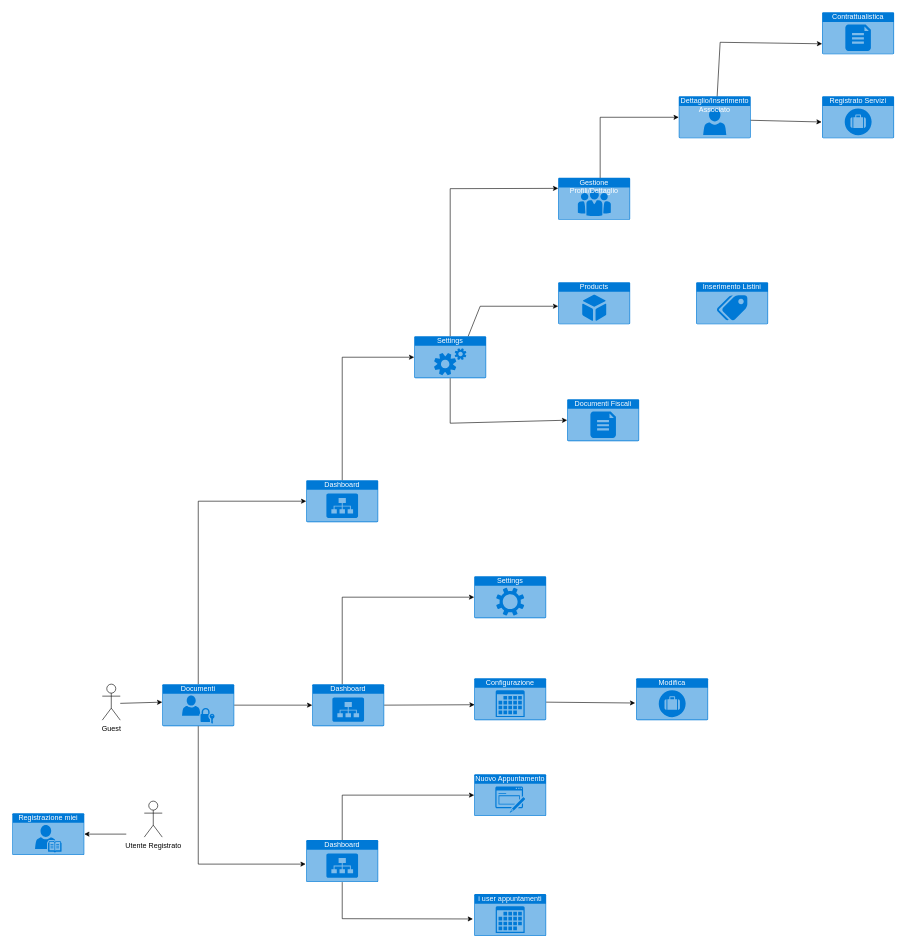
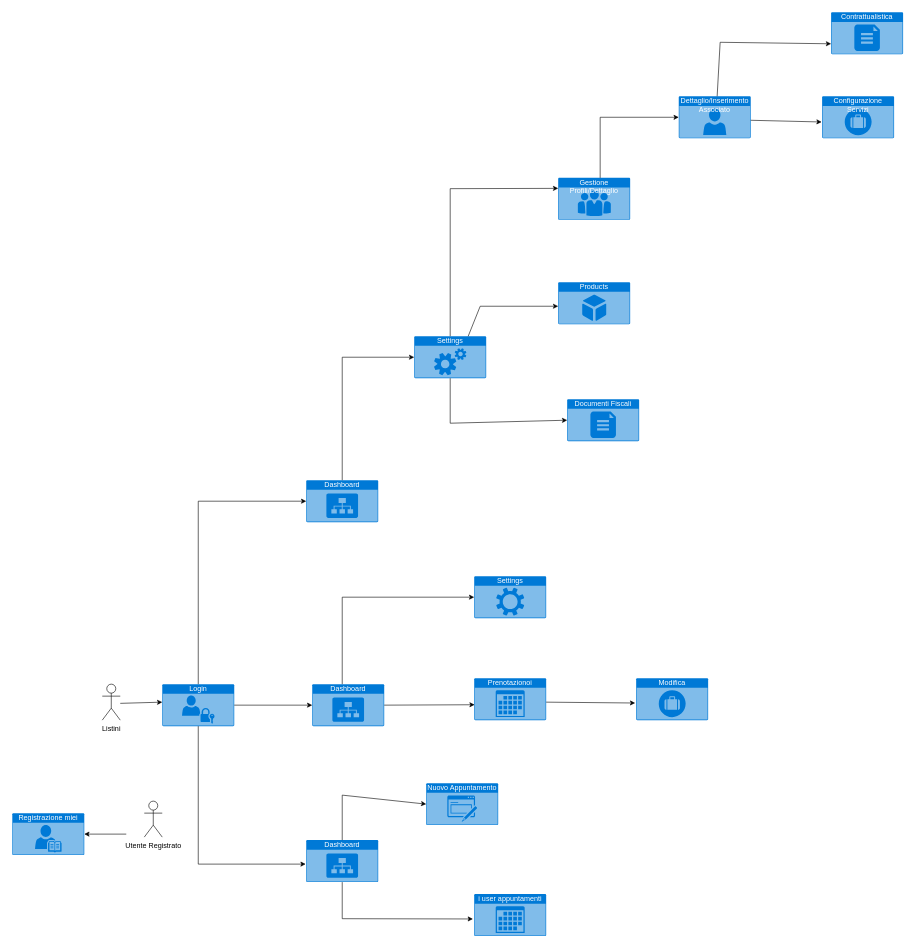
  <mxCell id="0" />
  <mxCell id="1" parent="0" />
- <mxCell id="2" value="Guest" style="shape=umlActor;verticalLabelPosition=bottom;verticalAlign=top;html=1;" vertex="1" parent="1"><mxGeometry x="170" y="1140" width="30" height="60" as="geometry" /></mxCell>
- <mxCell id="3" value="Documenti" style="html=1;whiteSpace=wrap;strokeColor=none;fillColor=#0079D6;labelPosition=center;verticalLabelPosition=middle;verticalAlign=top;align=center;fontSize=12;outlineConnect=0;spacingTop=-6;fontColor=#FFFFFF;sketch=0;shape=mxgraph.sitemap.login;" vertex="1" parent="1"><mxGeometry x="270" y="1140" width="120" height="70" as="geometry" /></mxCell>
+ <mxCell id="2" value="Listini" style="shape=umlActor;verticalLabelPosition=bottom;verticalAlign=top;html=1;" vertex="1" parent="1"><mxGeometry x="170" y="1140" width="30" height="60" as="geometry" /></mxCell>
+ <mxCell id="3" value="Login" style="html=1;whiteSpace=wrap;strokeColor=none;fillColor=#0079D6;labelPosition=center;verticalLabelPosition=middle;verticalAlign=top;align=center;fontSize=12;outlineConnect=0;spacingTop=-6;fontColor=#FFFFFF;sketch=0;shape=mxgraph.sitemap.login;" vertex="1" parent="1"><mxGeometry x="270" y="1140" width="120" height="70" as="geometry" /></mxCell>
  <mxCell id="4" value="Dashboard" style="html=1;whiteSpace=wrap;strokeColor=none;fillColor=#0079D6;labelPosition=center;verticalLabelPosition=middle;verticalAlign=top;align=center;fontSize=12;outlineConnect=0;spacingTop=-6;fontColor=#FFFFFF;sketch=0;shape=mxgraph.sitemap.sitemap;" vertex="1" parent="1"><mxGeometry x="520" y="1140" width="120" height="70" as="geometry" /></mxCell>
  <mxCell id="5" value="Dashboard" style="html=1;whiteSpace=wrap;strokeColor=none;fillColor=#0079D6;labelPosition=center;verticalLabelPosition=middle;verticalAlign=top;align=center;fontSize=12;outlineConnect=0;spacingTop=-6;fontColor=#FFFFFF;sketch=0;shape=mxgraph.sitemap.sitemap;" vertex="1" parent="1"><mxGeometry x="510" y="800" width="120" height="70" as="geometry" /></mxCell>
  <mxCell id="6" value="" style="endArrow=classic;html=1;rounded=0;exitX=1;exitY=0.5;exitDx=0;exitDy=0;exitPerimeter=0;" edge="1" parent="1" source="3" target="4"><mxGeometry width="50" height="50" relative="1" as="geometry"><mxPoint x="460" y="1190" as="sourcePoint" /><mxPoint x="510" y="1140" as="targetPoint" /></mxGeometry></mxCell>
  <mxCell id="7" value="" style="endArrow=classic;html=1;rounded=0;entryX=0;entryY=0.5;entryDx=0;entryDy=0;entryPerimeter=0;" edge="1" parent="1" source="3" target="5"><mxGeometry width="50" height="50" relative="1" as="geometry"><mxPoint x="340" y="890" as="sourcePoint" /><mxPoint x="500" y="840" as="targetPoint" /><Array as="points"><mxPoint x="330" y="835" /></Array></mxGeometry></mxCell>
  <mxCell id="8" value="" style="endArrow=classic;html=1;rounded=0;exitX=0.5;exitY=1;exitDx=0;exitDy=0;exitPerimeter=0;" edge="1" parent="1" source="3"><mxGeometry width="50" height="50" relative="1" as="geometry"><mxPoint x="459" y="1490" as="sourcePoint" /><mxPoint x="509" y="1440" as="targetPoint" /><Array as="points"><mxPoint x="330" y="1440" /></Array></mxGeometry></mxCell>
  <mxCell id="9" value="" style="endArrow=classic;html=1;rounded=0;" edge="1" parent="1"><mxGeometry width="50" height="50" relative="1" as="geometry"><mxPoint x="200" y="1172" as="sourcePoint" /><mxPoint x="270" y="1170" as="targetPoint" /></mxGeometry></mxCell>
  <mxCell id="10" value="Utente Registrato&lt;div&gt;&lt;br&gt;&lt;/div&gt;" style="shape=umlActor;verticalLabelPosition=bottom;verticalAlign=top;html=1;outlineConnect=0;" vertex="1" parent="1"><mxGeometry x="240" y="1335" width="30" height="60" as="geometry" /></mxCell>
  <mxCell id="11" value="Dashboard" style="html=1;whiteSpace=wrap;strokeColor=none;fillColor=#0079D6;labelPosition=center;verticalLabelPosition=middle;verticalAlign=top;align=center;fontSize=12;outlineConnect=0;spacingTop=-6;fontColor=#FFFFFF;sketch=0;shape=mxgraph.sitemap.sitemap;" vertex="1" parent="1"><mxGeometry x="510" y="1400" width="120" height="70" as="geometry" /></mxCell>
  <mxCell id="12" value="Settings" style="html=1;whiteSpace=wrap;strokeColor=none;fillColor=#0079D6;labelPosition=center;verticalLabelPosition=middle;verticalAlign=top;align=center;fontSize=12;outlineConnect=0;spacingTop=-6;fontColor=#FFFFFF;sketch=0;shape=mxgraph.sitemap.settings;" vertex="1" parent="1"><mxGeometry x="790" y="960" width="120" height="70" as="geometry" /></mxCell>
  <mxCell id="13" value="" style="endArrow=classic;html=1;rounded=0;exitX=0.5;exitY=0;exitDx=0;exitDy=0;exitPerimeter=0;entryX=0;entryY=0.5;entryDx=0;entryDy=0;entryPerimeter=0;" edge="1" parent="1" source="5" target="21"><mxGeometry width="50" height="50" relative="1" as="geometry"><mxPoint x="830" y="1280" as="sourcePoint" /><mxPoint x="790" y="653" as="targetPoint" /><Array as="points"><mxPoint x="570" y="595" /></Array></mxGeometry></mxCell>
  <mxCell id="14" value="Gestione Profili/Dettaglio" style="html=1;whiteSpace=wrap;strokeColor=none;fillColor=#0079D6;labelPosition=center;verticalLabelPosition=middle;verticalAlign=top;align=center;fontSize=12;outlineConnect=0;spacingTop=-6;fontColor=#FFFFFF;sketch=0;shape=mxgraph.sitemap.about_us;" vertex="1" parent="1"><mxGeometry x="930" y="296" width="120" height="70" as="geometry" /></mxCell>
- <mxCell id="15" value="Inserimento Listini" style="html=1;whiteSpace=wrap;strokeColor=none;fillColor=#0079D6;labelPosition=center;verticalLabelPosition=middle;verticalAlign=top;align=center;fontSize=12;outlineConnect=0;spacingTop=-6;fontColor=#FFFFFF;sketch=0;shape=mxgraph.sitemap.pricing;" vertex="1" parent="1"><mxGeometry x="1160" y="470" width="120" height="70" as="geometry" /></mxCell>
  <mxCell id="16" value="Dettaglio/Inserimento Associato" style="html=1;whiteSpace=wrap;strokeColor=none;fillColor=#0079D6;labelPosition=center;verticalLabelPosition=middle;verticalAlign=top;align=center;fontSize=12;outlineConnect=0;spacingTop=-6;fontColor=#FFFFFF;sketch=0;shape=mxgraph.sitemap.profile;" vertex="1" parent="1"><mxGeometry x="1131" y="160" width="120" height="70" as="geometry" /></mxCell>
- <mxCell id="17" value="Contrattualistica" style="html=1;whiteSpace=wrap;strokeColor=none;fillColor=#0079D6;labelPosition=center;verticalLabelPosition=middle;verticalAlign=top;align=center;fontSize=12;outlineConnect=0;spacingTop=-6;fontColor=#FFFFFF;sketch=0;shape=mxgraph.sitemap.document;" vertex="1" parent="1"><mxGeometry x="1370" y="20" width="120" height="70" as="geometry" /></mxCell>
- <mxCell id="18" value="Registrato Servizi" style="html=1;whiteSpace=wrap;strokeColor=none;fillColor=#0079D6;labelPosition=center;verticalLabelPosition=middle;verticalAlign=top;align=center;fontSize=12;outlineConnect=0;spacingTop=-6;fontColor=#FFFFFF;sketch=0;shape=mxgraph.sitemap.jobs;" vertex="1" parent="1"><mxGeometry x="1370" y="160" width="120" height="70" as="geometry" /></mxCell>
+ <mxCell id="17" value="Contrattualistica" style="html=1;whiteSpace=wrap;strokeColor=none;fillColor=#0079D6;labelPosition=center;verticalLabelPosition=middle;verticalAlign=top;align=center;fontSize=12;outlineConnect=0;spacingTop=-6;fontColor=#FFFFFF;sketch=0;shape=mxgraph.sitemap.document;" vertex="1" parent="1"><mxGeometry x="1385" y="20" width="120" height="70" as="geometry" /></mxCell>
+ <mxCell id="18" value="Configurazione Servizi" style="html=1;whiteSpace=wrap;strokeColor=none;fillColor=#0079D6;labelPosition=center;verticalLabelPosition=middle;verticalAlign=top;align=center;fontSize=12;outlineConnect=0;spacingTop=-6;fontColor=#FFFFFF;sketch=0;shape=mxgraph.sitemap.jobs;" vertex="1" parent="1"><mxGeometry x="1370" y="160" width="120" height="70" as="geometry" /></mxCell>
  <mxCell id="19" value="Documenti Fiscali" style="html=1;whiteSpace=wrap;strokeColor=none;fillColor=#0079D6;labelPosition=center;verticalLabelPosition=middle;verticalAlign=top;align=center;fontSize=12;outlineConnect=0;spacingTop=-6;fontColor=#FFFFFF;sketch=0;shape=mxgraph.sitemap.document;" vertex="1" parent="1"><mxGeometry x="945" y="665" width="120" height="70" as="geometry" /></mxCell>
- <mxCell id="20" value="Configurazione" style="html=1;whiteSpace=wrap;strokeColor=none;fillColor=#0079D6;labelPosition=center;verticalLabelPosition=middle;verticalAlign=top;align=center;fontSize=12;outlineConnect=0;spacingTop=-6;fontColor=#FFFFFF;sketch=0;shape=mxgraph.sitemap.calendar;" vertex="1" parent="1"><mxGeometry x="790" y="1130" width="120" height="70" as="geometry" /></mxCell>
+ <mxCell id="20" value="Prenotazionoi" style="html=1;whiteSpace=wrap;strokeColor=none;fillColor=#0079D6;labelPosition=center;verticalLabelPosition=middle;verticalAlign=top;align=center;fontSize=12;outlineConnect=0;spacingTop=-6;fontColor=#FFFFFF;sketch=0;shape=mxgraph.sitemap.calendar;" vertex="1" parent="1"><mxGeometry x="790" y="1130" width="120" height="70" as="geometry" /></mxCell>
  <mxCell id="21" value="Settings" style="html=1;whiteSpace=wrap;strokeColor=none;fillColor=#0079D6;labelPosition=center;verticalLabelPosition=middle;verticalAlign=top;align=center;fontSize=12;outlineConnect=0;spacingTop=-6;fontColor=#FFFFFF;sketch=0;shape=mxgraph.sitemap.services;" vertex="1" parent="1"><mxGeometry x="690" y="560" width="120" height="70" as="geometry" /></mxCell>
  <mxCell id="22" value="Products" style="html=1;whiteSpace=wrap;strokeColor=none;fillColor=#0079D6;labelPosition=center;verticalLabelPosition=middle;verticalAlign=top;align=center;fontSize=12;outlineConnect=0;spacingTop=-6;fontColor=#FFFFFF;sketch=0;shape=mxgraph.sitemap.products;" vertex="1" parent="1"><mxGeometry x="930" y="470" width="120" height="70" as="geometry" /></mxCell>
  <mxCell id="23" value="" style="endArrow=classic;html=1;rounded=0;exitX=0.5;exitY=0;exitDx=0;exitDy=0;exitPerimeter=0;entryX=0;entryY=0.25;entryDx=0;entryDy=0;entryPerimeter=0;" edge="1" parent="1" source="21" target="14"><mxGeometry width="50" height="50" relative="1" as="geometry"><mxPoint x="980" y="600" as="sourcePoint" /><mxPoint x="1030" y="550" as="targetPoint" /><Array as="points"><mxPoint x="750" y="314" /></Array></mxGeometry></mxCell>
  <mxCell id="24" value="" style="endArrow=classic;html=1;rounded=0;entryX=0;entryY=0.5;entryDx=0;entryDy=0;entryPerimeter=0;" edge="1" parent="1" target="19"><mxGeometry width="50" height="50" relative="1" as="geometry"><mxPoint x="750" y="630" as="sourcePoint" /><mxPoint x="800" y="580" as="targetPoint" /><Array as="points"><mxPoint x="750" y="705" /></Array></mxGeometry></mxCell>
  <mxCell id="25" value="" style="endArrow=classic;html=1;rounded=0;" edge="1" parent="1"><mxGeometry width="50" height="50" relative="1" as="geometry"><mxPoint x="780" y="560" as="sourcePoint" /><mxPoint x="930" y="510" as="targetPoint" /><Array as="points"><mxPoint x="800" y="510" /></Array></mxGeometry></mxCell>
  <mxCell id="26" value="" style="endArrow=classic;html=1;rounded=0;entryX=0;entryY=0.5;entryDx=0;entryDy=0;entryPerimeter=0;" edge="1" parent="1" target="16"><mxGeometry width="50" height="50" relative="1" as="geometry"><mxPoint x="1000" y="296" as="sourcePoint" /><mxPoint x="1050" y="246" as="targetPoint" /><Array as="points"><mxPoint x="1000" y="195" /></Array></mxGeometry></mxCell>
  <mxCell id="27" value="" style="endArrow=classic;html=1;rounded=0;entryX=0;entryY=0.75;entryDx=0;entryDy=0;entryPerimeter=0;" edge="1" parent="1" target="17"><mxGeometry width="50" height="50" relative="1" as="geometry"><mxPoint x="1195" y="160" as="sourcePoint" /><mxPoint x="1245" y="110" as="targetPoint" /><Array as="points"><mxPoint x="1200" y="70" /></Array></mxGeometry></mxCell>
  <mxCell id="28" value="" style="endArrow=classic;html=1;rounded=0;entryX=-0.007;entryY=0.612;entryDx=0;entryDy=0;entryPerimeter=0;" edge="1" parent="1" target="18"><mxGeometry width="50" height="50" relative="1" as="geometry"><mxPoint x="1251" y="200" as="sourcePoint" /><mxPoint x="1301" y="150" as="targetPoint" /></mxGeometry></mxCell>
  <mxCell id="29" value="Registrazione miei" style="html=1;whiteSpace=wrap;strokeColor=none;fillColor=#0079D6;labelPosition=center;verticalLabelPosition=middle;verticalAlign=top;align=center;fontSize=12;outlineConnect=0;spacingTop=-6;fontColor=#FFFFFF;sketch=0;shape=mxgraph.sitemap.biography;" vertex="1" parent="1"><mxGeometry x="20" y="1355" width="120" height="70" as="geometry" /></mxCell>
  <mxCell id="30" value="" style="endArrow=classic;html=1;rounded=0;" edge="1" parent="1" target="29"><mxGeometry width="50" height="50" relative="1" as="geometry"><mxPoint x="210" y="1390" as="sourcePoint" /><mxPoint x="260" y="1330" as="targetPoint" /></mxGeometry></mxCell>
- <mxCell id="31" value="Nuovo Appuntamento" style="html=1;whiteSpace=wrap;strokeColor=none;fillColor=#0079D6;labelPosition=center;verticalLabelPosition=middle;verticalAlign=top;align=center;fontSize=12;outlineConnect=0;spacingTop=-6;fontColor=#FFFFFF;sketch=0;shape=mxgraph.sitemap.form;" vertex="1" parent="1"><mxGeometry x="790" y="1290" width="120" height="70" as="geometry" /></mxCell>
+ <mxCell id="31" value="Nuovo Appuntamento" style="html=1;whiteSpace=wrap;strokeColor=none;fillColor=#0079D6;labelPosition=center;verticalLabelPosition=middle;verticalAlign=top;align=center;fontSize=12;outlineConnect=0;spacingTop=-6;fontColor=#FFFFFF;sketch=0;shape=mxgraph.sitemap.form;" vertex="1" parent="1"><mxGeometry x="710" y="1305" width="120" height="70" as="geometry" /></mxCell>
  <mxCell id="32" value="i user appuntamenti" style="html=1;whiteSpace=wrap;strokeColor=none;fillColor=#0079D6;labelPosition=center;verticalLabelPosition=middle;verticalAlign=top;align=center;fontSize=12;outlineConnect=0;spacingTop=-6;fontColor=#FFFFFF;sketch=0;shape=mxgraph.sitemap.calendar;" vertex="1" parent="1"><mxGeometry x="790" y="1490" width="120" height="70" as="geometry" /></mxCell>
  <mxCell id="33" value="" style="endArrow=classic;html=1;rounded=0;entryX=0;entryY=0.5;entryDx=0;entryDy=0;entryPerimeter=0;" edge="1" parent="1" target="31"><mxGeometry width="50" height="50" relative="1" as="geometry"><mxPoint x="570" y="1400" as="sourcePoint" /><mxPoint x="620" y="1350" as="targetPoint" /><Array as="points"><mxPoint x="570" y="1325" /></Array></mxGeometry></mxCell>
  <mxCell id="34" value="" style="endArrow=classic;html=1;rounded=0;entryX=-0.018;entryY=0.592;entryDx=0;entryDy=0;entryPerimeter=0;exitX=0.5;exitY=1;exitDx=0;exitDy=0;exitPerimeter=0;" edge="1" parent="1" source="11" target="32"><mxGeometry width="50" height="50" relative="1" as="geometry"><mxPoint x="640" y="1530" as="sourcePoint" /><mxPoint x="690" y="1480" as="targetPoint" /><Array as="points"><mxPoint x="570" y="1531" /></Array></mxGeometry></mxCell>
  <mxCell id="35" value="Modifica" style="html=1;whiteSpace=wrap;strokeColor=none;fillColor=#0079D6;labelPosition=center;verticalLabelPosition=middle;verticalAlign=top;align=center;fontSize=12;outlineConnect=0;spacingTop=-6;fontColor=#FFFFFF;sketch=0;shape=mxgraph.sitemap.jobs;" vertex="1" parent="1"><mxGeometry x="1060" y="1130" width="120" height="70" as="geometry" /></mxCell>
  <mxCell id="36" value="" style="endArrow=classic;html=1;rounded=0;entryX=0;entryY=0.5;entryDx=0;entryDy=0;entryPerimeter=0;" edge="1" parent="1" target="12"><mxGeometry width="50" height="50" relative="1" as="geometry"><mxPoint x="570" y="1140" as="sourcePoint" /><mxPoint x="620" y="1090" as="targetPoint" /><Array as="points"><mxPoint x="570" y="995" /></Array></mxGeometry></mxCell>
  <mxCell id="37" value="" style="endArrow=classic;html=1;rounded=0;exitX=1;exitY=0.5;exitDx=0;exitDy=0;exitPerimeter=0;entryX=0.006;entryY=0.633;entryDx=0;entryDy=0;entryPerimeter=0;" edge="1" parent="1" source="4" target="20"><mxGeometry width="50" height="50" relative="1" as="geometry"><mxPoint x="680" y="1200" as="sourcePoint" /><mxPoint x="730" y="1150" as="targetPoint" /></mxGeometry></mxCell>
  <mxCell id="38" value="" style="endArrow=classic;html=1;rounded=0;entryX=-0.014;entryY=0.592;entryDx=0;entryDy=0;entryPerimeter=0;" edge="1" parent="1" target="35"><mxGeometry width="50" height="50" relative="1" as="geometry"><mxPoint x="910" y="1170" as="sourcePoint" /><mxPoint x="960" y="1120" as="targetPoint" /></mxGeometry></mxCell>
